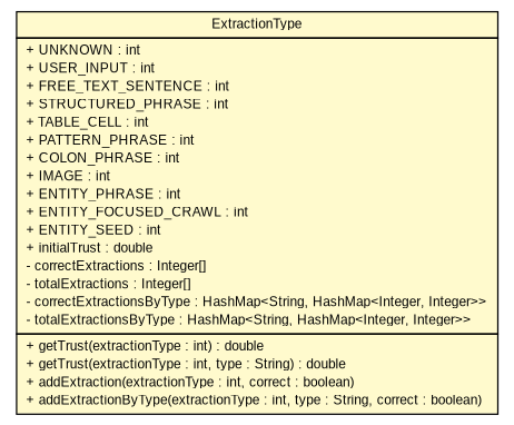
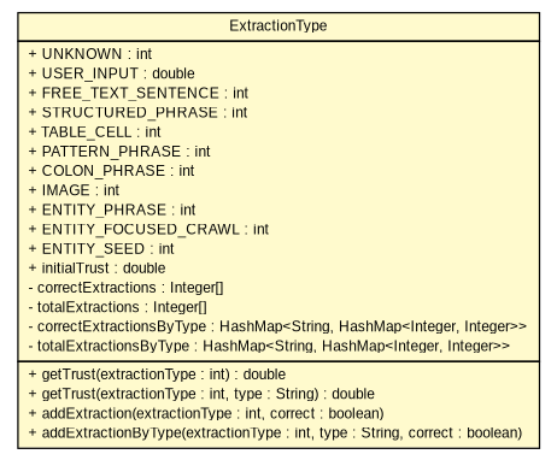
  digraph {
    nodesep=0.25
    ranksep=0.5
    fontname="Liberation Sans"
-   n1 [fontcolor=black fontname="Liberation Sans" fontsize=10.0 label=<<table title="tud.iir.extraction.ExtractionType" border="0" cellborder="1" cellspacing="0" cellpadding="2" port="p" bgcolor="lemonChiffon" href="./ExtractionType.html"> 		<tr><td><table border="0" cellspacing="0" cellpadding="1"> <tr><td align="center" balign="center"> ExtractionType </td></tr> 		</table></td></tr> 		<tr><td><table border="0" cellspacing="0" cellpadding="1"> <tr><td align="left" balign="left"> + UNKNOWN : int </td></tr> <tr><td align="left" balign="left"> + USER_INPUT : int </td></tr> <tr><td align="left" balign="left"> + FREE_TEXT_SENTENCE : int </td></tr> <tr><td align="left" balign="left"> + STRUCTURED_PHRASE : int </td></tr> <tr><td align="left" balign="left"> + TABLE_CELL : int </td></tr> <tr><td align="left" balign="left"> + PATTERN_PHRASE : int </td></tr> <tr><td align="left" balign="left"> + COLON_PHRASE : int </td></tr> <tr><td align="left" balign="left"> + IMAGE : int </td></tr> <tr><td align="left" balign="left"> + ENTITY_PHRASE : int </td></tr> <tr><td align="left" balign="left"> + ENTITY_FOCUSED_CRAWL : int </td></tr> <tr><td align="left" balign="left"> + ENTITY_SEED : int </td></tr> <tr><td align="left" balign="left"> + initialTrust : double </td></tr> <tr><td align="left" balign="left"> - correctExtractions : Integer[] </td></tr> <tr><td align="left" balign="left"> - totalExtractions : Integer[] </td></tr> <tr><td align="left" balign="left"> - correctExtractionsByType : HashMap&lt;String, HashMap&lt;Integer, Integer&gt;&gt; </td></tr> <tr><td align="left" balign="left"> - totalExtractionsByType : HashMap&lt;String, HashMap&lt;Integer, Integer&gt;&gt; </td></tr> 		</table></td></tr> 		<tr><td><table border="0" cellspacing="0" cellpadding="1"> <tr><td align="left" balign="left"> + getTrust(extractionType : int) : double </td></tr> <tr><td align="left" balign="left"> + getTrust(extractionType : int, type : String) : double </td></tr> <tr><td align="left" balign="left"> + addExtraction(extractionType : int, correct : boolean) </td></tr> <tr><td align="left" balign="left"> + addExtractionByType(extractionType : int, type : String, correct : boolean) </td></tr> 		</table></td></tr> 		</table>> shape=plaintext]
+   n1 [fontcolor=black fontname="Liberation Sans" fontsize=10.0 label=<<table title="tud.iir.extraction.ExtractionType" border="0" cellborder="1" cellspacing="0" cellpadding="2" port="p" bgcolor="lemonChiffon" href="./ExtractionType.html"> 		<tr><td><table border="0" cellspacing="0" cellpadding="1"> <tr><td align="center" balign="center"> ExtractionType </td></tr> 		</table></td></tr> 		<tr><td><table border="0" cellspacing="0" cellpadding="1"> <tr><td align="left" balign="left"> + UNKNOWN : int </td></tr> <tr><td align="left" balign="left"> + USER_INPUT : double </td></tr> <tr><td align="left" balign="left"> + FREE_TEXT_SENTENCE : int </td></tr> <tr><td align="left" balign="left"> + STRUCTURED_PHRASE : int </td></tr> <tr><td align="left" balign="left"> + TABLE_CELL : int </td></tr> <tr><td align="left" balign="left"> + PATTERN_PHRASE : int </td></tr> <tr><td align="left" balign="left"> + COLON_PHRASE : int </td></tr> <tr><td align="left" balign="left"> + IMAGE : int </td></tr> <tr><td align="left" balign="left"> + ENTITY_PHRASE : int </td></tr> <tr><td align="left" balign="left"> + ENTITY_FOCUSED_CRAWL : int </td></tr> <tr><td align="left" balign="left"> + ENTITY_SEED : int </td></tr> <tr><td align="left" balign="left"> + initialTrust : double </td></tr> <tr><td align="left" balign="left"> - correctExtractions : Integer[] </td></tr> <tr><td align="left" balign="left"> - totalExtractions : Integer[] </td></tr> <tr><td align="left" balign="left"> - correctExtractionsByType : HashMap&lt;String, HashMap&lt;Integer, Integer&gt;&gt; </td></tr> <tr><td align="left" balign="left"> - totalExtractionsByType : HashMap&lt;String, HashMap&lt;Integer, Integer&gt;&gt; </td></tr> 		</table></td></tr> 		<tr><td><table border="0" cellspacing="0" cellpadding="1"> <tr><td align="left" balign="left"> + getTrust(extractionType : int) : double </td></tr> <tr><td align="left" balign="left"> + getTrust(extractionType : int, type : String) : double </td></tr> <tr><td align="left" balign="left"> + addExtraction(extractionType : int, correct : boolean) </td></tr> <tr><td align="left" balign="left"> + addExtractionByType(extractionType : int, type : String, correct : boolean) </td></tr> 		</table></td></tr> 		</table>> shape=plaintext]
  }
